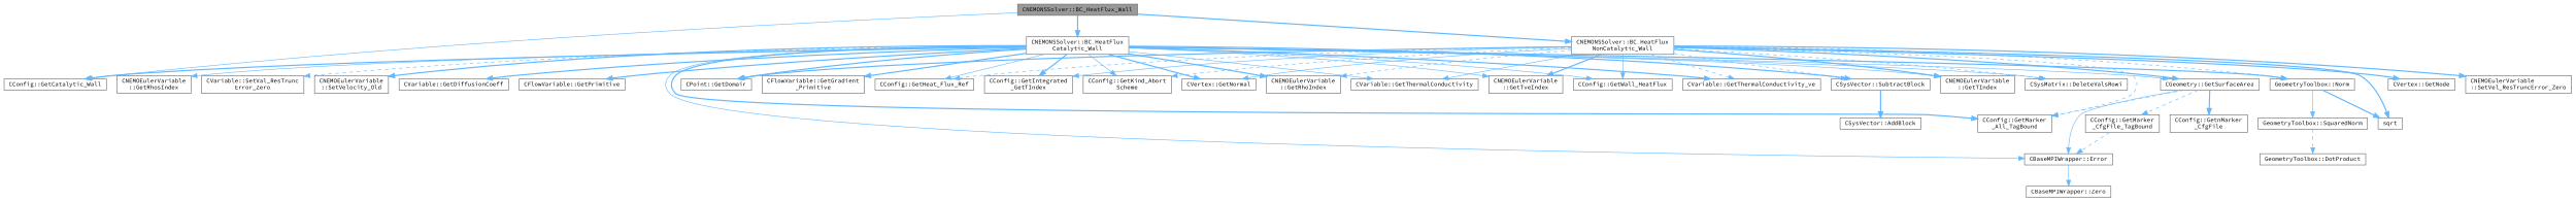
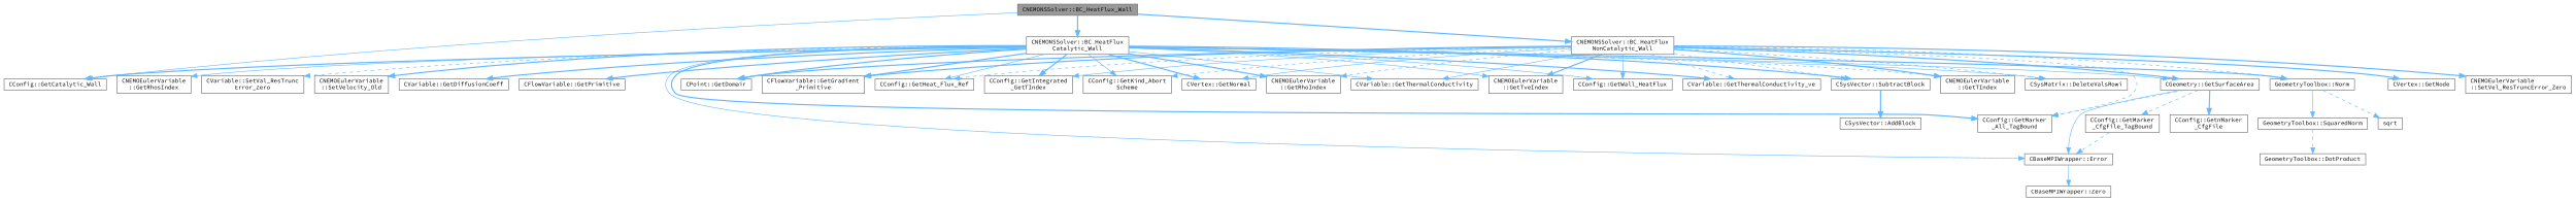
  digraph {
    fontname="Source Code Pro"
    rankdir=TB
    node [color=grey40 fillcolor=white fontname="Source Code Pro" fontsize=10 shape=box style=filled]
    edge [color=steelblue1 fontname="Source Code Pro" fontsize=10 labelfontname=Helvetica labelfontsize=10 style=bold]
    n1 [color=gray40 fillcolor=grey60 fontcolor=black height=0.2 label="CNEMONSSolver::BC_HeatFlux_Wall" width=0.4]
    n2 [height=0.2 label="CNEMONSSolver::BC_HeatFlux\lCatalytic_Wall" width=0.4]
    n3 [height=0.2 label="CNEMONSSolver::BC_HeatFlux\lNonCatalytic_Wall" width=0.4]
    n4 [height=0.2 label="CConfig::GetCatalytic_Wall" width=0.4]
    n5 [height=0.2 label="CSysMatrix::DeleteValsRowi" width=0.4]
    n6 [height=0.2 label="CBaseMPIWrapper::Error" width=0.4]
    n7 [height=0.2 label="CVariable::GetDiffusionCoeff" width=0.4]
    n8 [height=0.2 label="CPoint::GetDomain" width=0.4]
    n9 [height=0.2 label="CFlowVariable::GetGradient\l_Primitive" width=0.4]
    n10 [height=0.2 label="CConfig::GetHeat_Flux_Ref" width=0.4]
    n11 [height=0.2 label="CConfig::GetIntegrated\l_GetTIndex" width=0.4]
    n12 [height=0.2 label="CConfig::GetKind_Abort\lScheme" width=0.4]
    n13 [height=0.2 label="CConfig::GetMarker\l_All_TagBound" width=0.4]
    n14 [height=0.2 label="CVertex::GetNormal" width=0.4]
    n15 [height=0.2 label="CFlowVariable::GetPrimitive" width=0.4]
    n16 [height=0.2 label="CNEMOEulerVariable\l::GetRhoIndex" width=0.4]
    n17 [height=0.2 label="CNEMOEulerVariable\l::GetRhosIndex" width=0.4]
    n18 [height=0.2 label="CGeometry::GetSurfaceArea" width=0.4]
    n19 [height=0.2 label="CVariable::GetThermalConductivity" width=0.4]
    n20 [height=0.2 label="CVariable::GetThermalConductivity_ve" width=0.4]
    n21 [height=0.2 label="CNEMOEulerVariable\l::GetTIndex" width=0.4]
    n22 [height=0.2 label="CNEMOEulerVariable\l::GetTveIndex" width=0.4]
    n23 [height=0.2 label="CConfig::GetWall_HeatFlux" width=0.4]
    n24 [height=0.2 label="GeometryToolbox::Norm" width=0.4]
    n25 [height=0.2 label="CVariable::SetVal_ResTrunc\lError_Zero" width=0.4]
    n26 [height=0.2 label="CNEMOEulerVariable\l::SetVelocity_Old" width=0.4]
    n27 [height=0.2 label="CSysVector::SubtractBlock" width=0.4]
    n28 [height=0.2 label="CVertex::GetNode" width=0.4]
    n29 [height=0.2 label="CNEMOEulerVariable\l::SetVel_ResTruncError_Zero" width=0.4]
    n30 [height=0.2 label="CBaseMPIWrapper::Zero" width=0.4]
    n31 [height=0.2 label="CConfig::GetMarker\l_CfgFile_TagBound" width=0.4]
    n32 [height=0.2 label="CConfig::GetnMarker\l_CfgFile" width=0.4]
    n33 [height=0.2 label=sqrt width=0.4]
    n34 [height=0.2 label="GeometryToolbox::SquaredNorm" width=0.4]
    n35 [height=0.2 label="CSysVector::AddBlock" width=0.4]
    n36 [height=0.2 label="GeometryToolbox::DotProduct" width=0.4]
    n1 -> n2
    n1 -> n3
    n1 -> n4 [style=solid]
    n2 -> n4
    n2 -> n5 [style=solid]
    n2 -> n6 [style=solid]
    n2 -> n7
    n2 -> n8
    n2 -> n9
    n2 -> n10 [style=solid]
    n2 -> n11
    n2 -> n12 [style=solid]
    n2 -> n13
    n2 -> n14
    n2 -> n15
    n2 -> n16
    n2 -> n17 [style=solid]
    n2 -> n18 [style=solid]
    n2 -> n19 [style=solid]
    n2 -> n20
-   n2 -> n21 [style=solid]
+   n2 -> n21 [style=dashed]
    n2 -> n22 [style=solid]
    n2 -> n23 [style=solid]
    n2 -> n24
    n2 -> n25 [style=dashed]
    n2 -> n26
    n2 -> n27
    n3 -> n5 [style=dashed]
    n3 -> n8
-   n3 -> n33
+   n3 -> n9
    n3 -> n10 [style=dashed]
    n3 -> n11 [style=solid]
    n3 -> n12 [style=dashed]
    n3 -> n13 [style=dashed]
    n3 -> n14 [style=solid]
    n3 -> n16 [style=dashed]
    n3 -> n18
    n3 -> n19 [style=solid]
    n3 -> n20 [style=dashed]
    n3 -> n21
    n3 -> n22
    n3 -> n23 [style=solid]
    n3 -> n24 [style=dashed]
    n3 -> n27 [style=dashed]
    n3 -> n28
    n3 -> n29
    n6 -> n30 [style=solid]
    n18 -> n6 [style=solid]
    n18 -> n13 [style=dashed]
    n18 -> n31 [style=dashed]
    n18 -> n32
-   n24 -> n33
+   n24 -> n33 [style=dashed]
    n24 -> n34 [style=solid]
    n27 -> n35
    n31 -> n6 [style=dashed]
    n34 -> n36 [style=dashed]
  }
